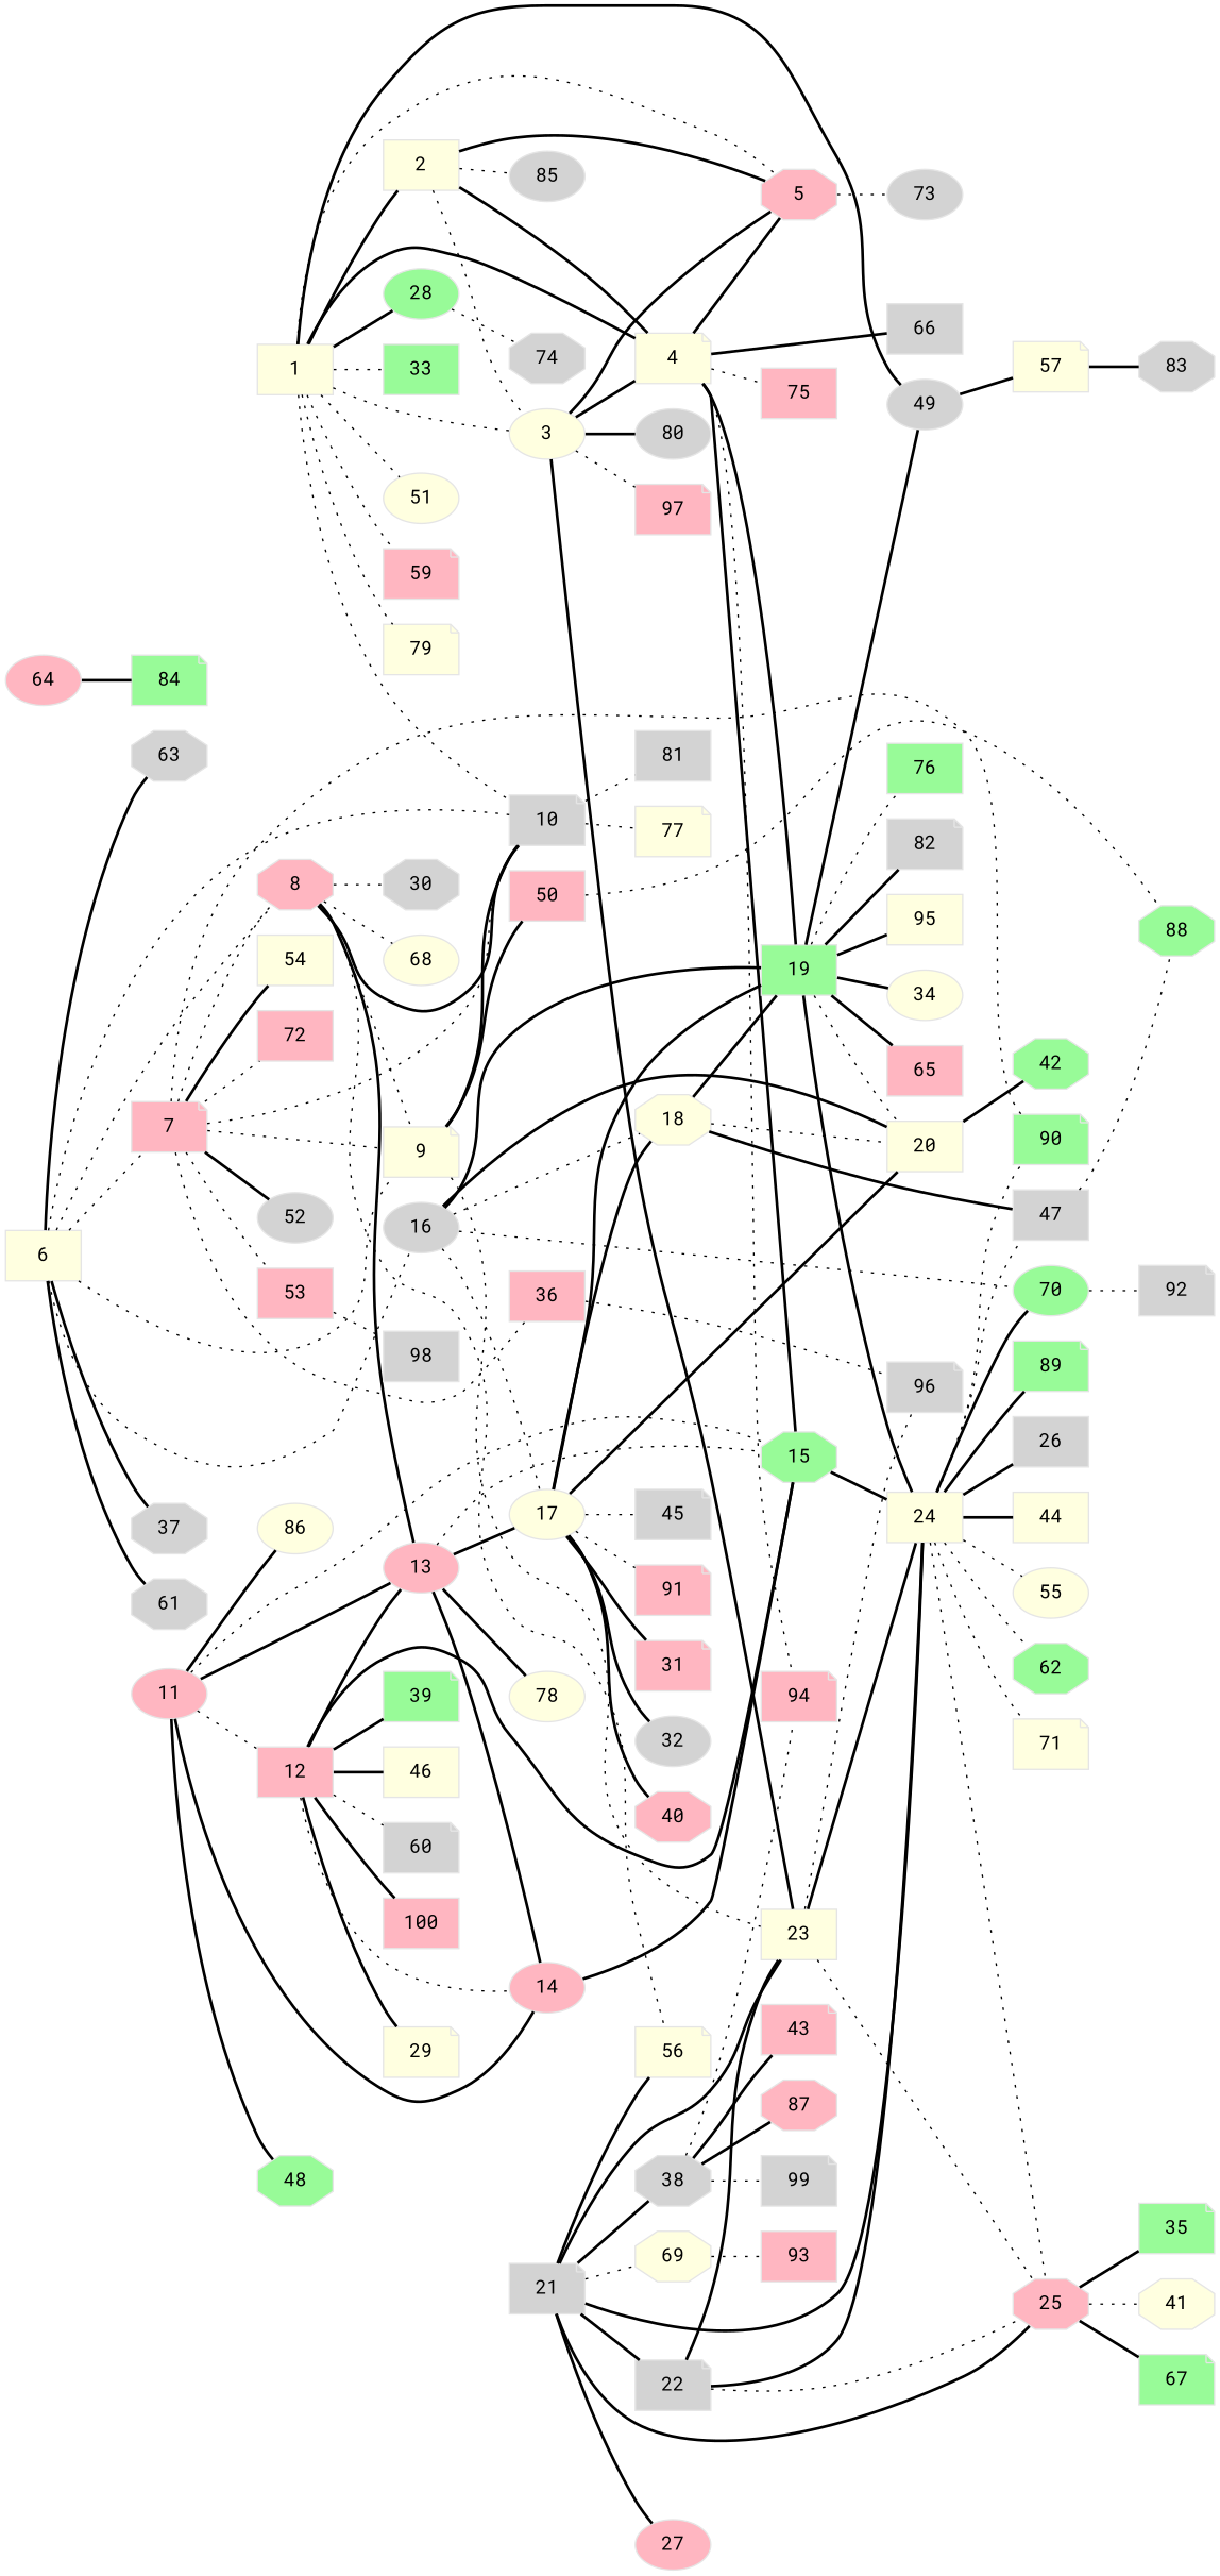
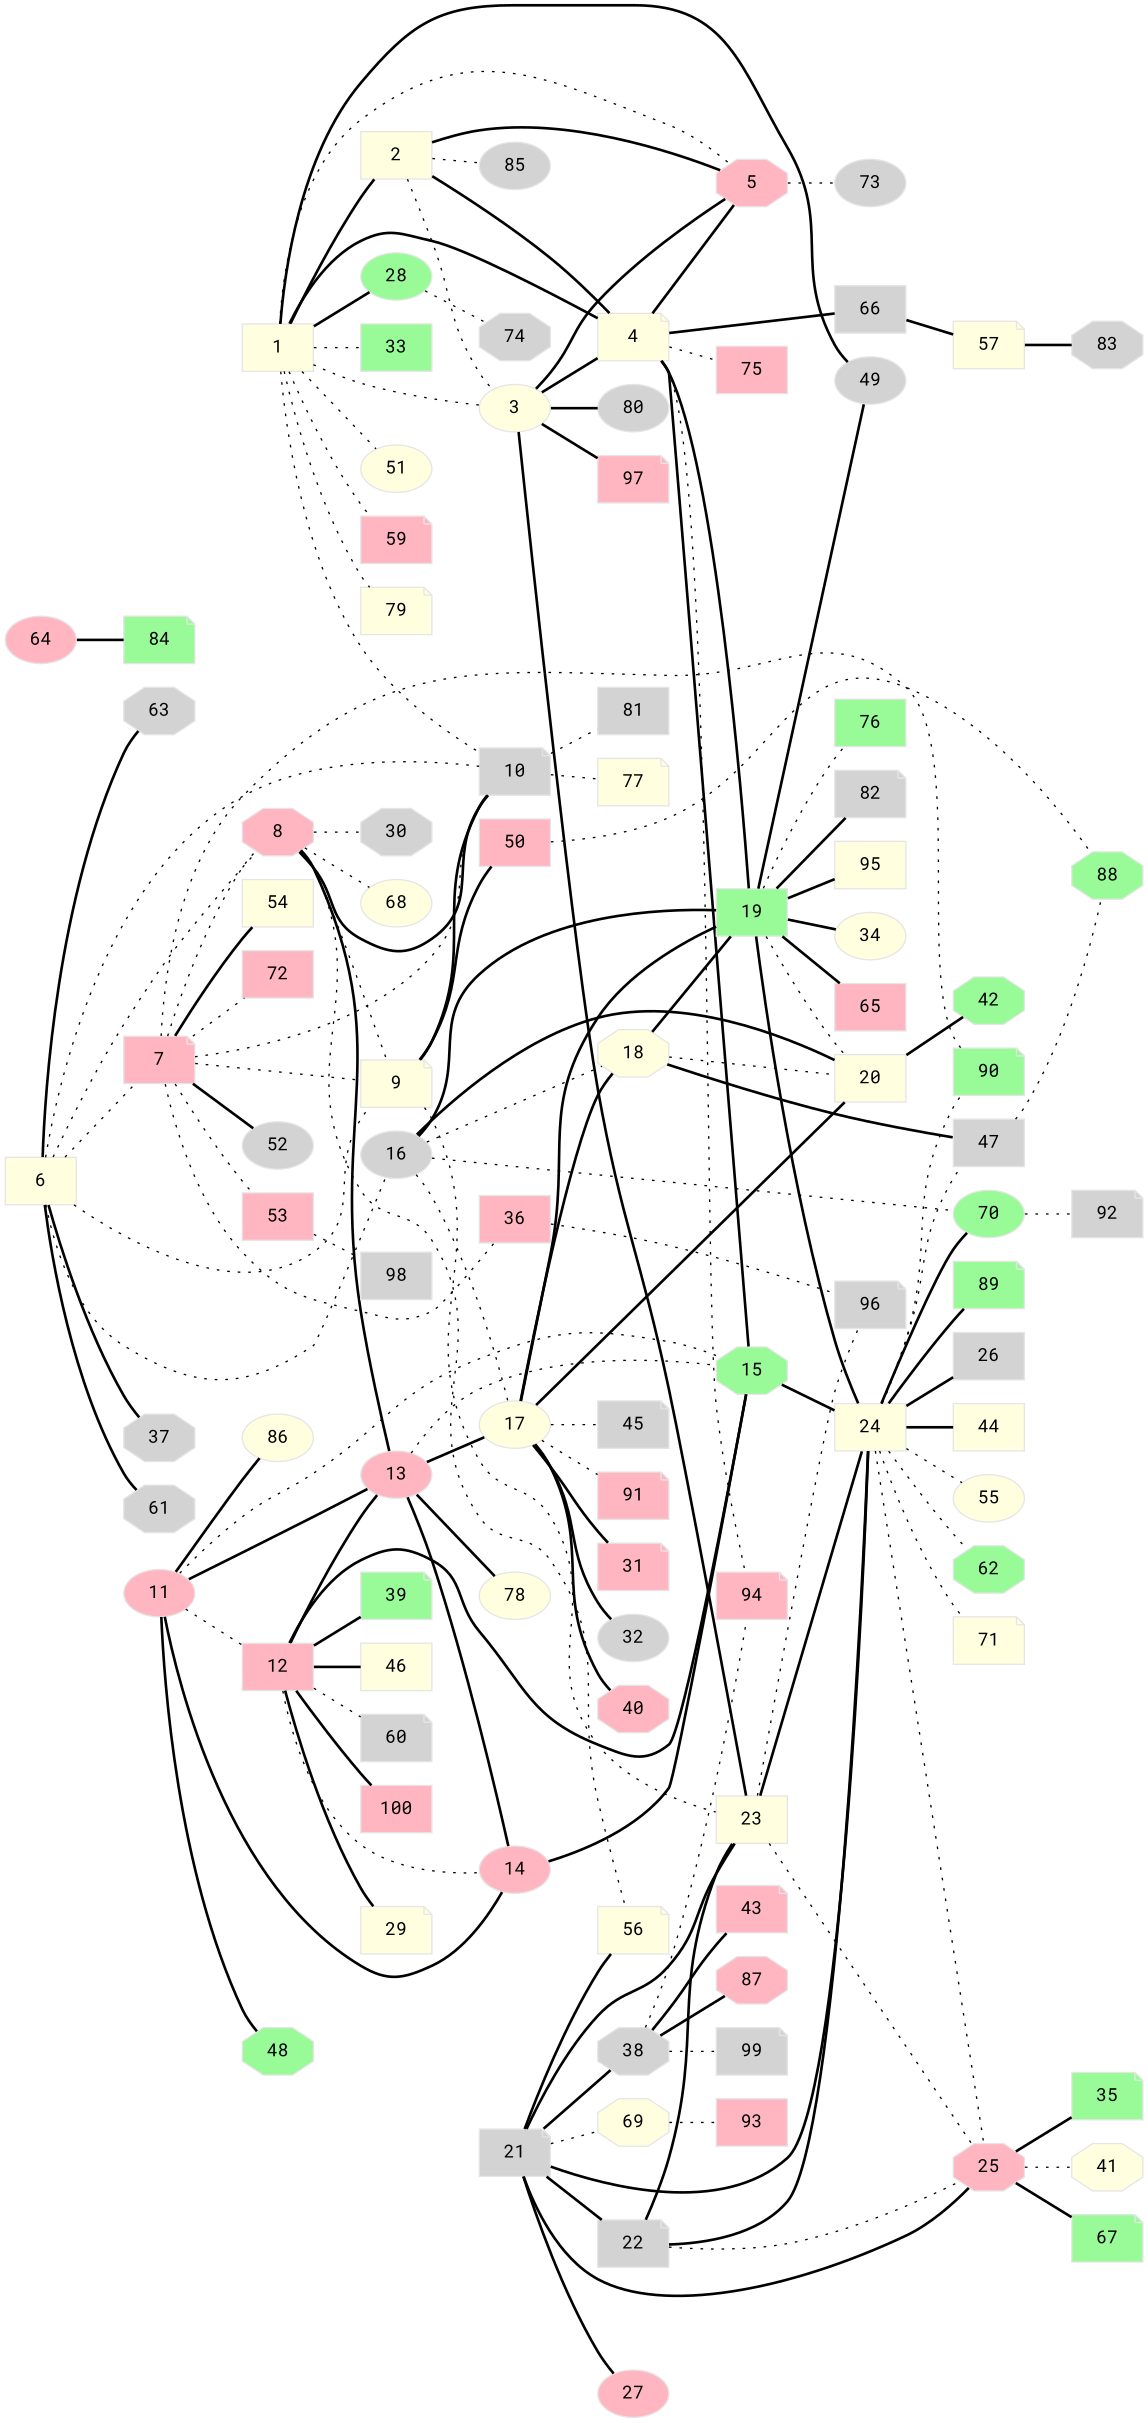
  graph {
    fontname="Roboto Mono"
    rankdir=LR
    node [color=gray90 fillcolor=lightyellow fontname="Roboto Mono" shape=note style=filled]
    edge [fontname="Roboto Mono" style=bold]
    1 [shape=box]
    2 [shape=box]
    3 [shape=ellipse]
    4
    5 [fillcolor=lightpink shape=octagon]
    10 [fillcolor=lightgrey]
    28 [fillcolor=palegreen shape=ellipse]
    33 [fillcolor=palegreen shape=box]
    49 [fillcolor=lightgrey shape=ellipse]
    51 [shape=ellipse]
    59 [fillcolor=lightpink]
    79
    85 [fillcolor=lightgrey shape=ellipse]
    23 [shape=box]
    80 [fillcolor=lightgrey shape=ellipse]
    97 [fillcolor=lightpink]
    15 [fillcolor=palegreen shape=octagon]
    19 [fillcolor=palegreen shape=box]
    66 [fillcolor=lightgrey shape=box]
    75 [fillcolor=lightpink shape=box]
    94 [fillcolor=lightpink]
    73 [fillcolor=lightgrey shape=ellipse]
    77
    81 [fillcolor=lightgrey shape=box]
    74 [fillcolor=lightgrey shape=octagon]
    57
    24 [shape=box]
    25 [fillcolor=lightpink shape=octagon]
    96 [fillcolor=lightgrey]
    20 [shape=box]
    34 [shape=ellipse]
    65 [fillcolor=lightpink shape=box]
    76 [fillcolor=palegreen shape=box]
    82 [fillcolor=lightgrey]
    95 [shape=box]
    6 [shape=box]
    7 [fillcolor=lightpink]
    8 [fillcolor=lightpink shape=octagon]
    9
    16 [fillcolor=lightgrey shape=ellipse]
    37 [fillcolor=lightgrey shape=octagon]
    61 [fillcolor=lightgrey shape=octagon]
    63 [fillcolor=lightgrey shape=octagon]
    36 [fillcolor=lightpink shape=box]
    52 [fillcolor=lightgrey shape=ellipse]
    53 [fillcolor=lightpink shape=box]
    54 [shape=box]
    72 [fillcolor=lightpink shape=box]
    90 [fillcolor=palegreen]
    13 [fillcolor=lightpink shape=ellipse]
    30 [fillcolor=lightgrey shape=octagon]
    56
    68 [shape=ellipse]
    50 [fillcolor=lightpink shape=box]
    17 [shape=ellipse]
    18 [shape=octagon]
    70 [fillcolor=palegreen shape=ellipse]
    98 [fillcolor=lightgrey shape=box]
    14 [fillcolor=lightpink shape=ellipse]
    78 [shape=ellipse]
    88 [fillcolor=palegreen shape=octagon]
    11 [fillcolor=lightpink shape=ellipse]
    12 [fillcolor=lightpink shape=box]
    48 [fillcolor=palegreen shape=octagon]
    86 [shape=ellipse]
    29
    39 [fillcolor=palegreen]
    46 [shape=box]
    60 [fillcolor=lightgrey]
    100 [fillcolor=lightpink shape=box]
    31 [fillcolor=lightpink]
    32 [fillcolor=lightgrey shape=ellipse]
    40 [fillcolor=lightpink shape=octagon]
    45 [fillcolor=lightgrey]
    91 [fillcolor=lightpink]
    47 [fillcolor=lightgrey shape=box]
    26 [fillcolor=lightgrey shape=box]
    44 [shape=box]
    55 [shape=ellipse]
    62 [fillcolor=palegreen shape=octagon]
    71
    89 [fillcolor=palegreen]
    42 [fillcolor=palegreen shape=octagon]
    92 [fillcolor=lightgrey]
    21 [fillcolor=lightgrey]
    22 [fillcolor=lightgrey]
    27 [fillcolor=lightpink shape=ellipse]
    38 [fillcolor=lightgrey shape=octagon]
    69 [shape=octagon]
    35 [fillcolor=palegreen]
    41 [shape=octagon]
    67 [fillcolor=palegreen]
    43 [fillcolor=lightpink]
    87 [fillcolor=lightpink shape=octagon]
    99 [fillcolor=lightgrey]
    93 [fillcolor=lightpink shape=box]
    83 [fillcolor=lightgrey shape=octagon]
    64 [fillcolor=lightpink shape=ellipse]
    84 [fillcolor=palegreen]
    1 -- 2
    1 -- 3 [style=dotted]
    1 -- 4
    1 -- 5 [style=dotted]
    1 -- 10 [style=dotted]
    1 -- 28
    1 -- 33 [style=dotted]
    1 -- 49
    1 -- 51 [style=dotted]
    1 -- 59 [style=dotted]
    1 -- 79 [style=dotted]
    2 -- 3 [style=dotted]
    2 -- 4
    2 -- 5
    2 -- 85 [style=dotted]
    3 -- 4
    3 -- 5
    3 -- 23
    3 -- 80
-   3 -- 97 [style=dotted]
+   3 -- 97
    4 -- 5
    4 -- 15
    4 -- 19
    4 -- 66
    4 -- 75 [style=dotted]
    4 -- 94 [style=dotted]
    5 -- 73 [style=dotted]
    10 -- 77 [style=dotted]
    10 -- 81 [style=dotted]
    28 -- 74 [style=dotted]
-   49 -- 57
+   66 -- 57
    23 -- 24
    23 -- 25 [style=dotted]
    23 -- 96 [style=dotted]
    15 -- 24
    19 -- 49
    19 -- 24
    19 -- 20 [style=dotted]
    19 -- 34
    19 -- 65
    19 -- 76 [style=dotted]
    19 -- 82
    19 -- 95
    57 -- 83
    24 -- 25 [style=dotted]
    24 -- 90 [style=dotted]
    24 -- 70
    24 -- 47 [style=dotted]
    24 -- 26
    24 -- 44
    24 -- 55 [style=dotted]
    24 -- 62 [style=dotted]
    24 -- 71 [style=dotted]
    24 -- 89
    25 -- 35
    25 -- 41 [style=dotted]
    25 -- 67
    20 -- 42
    6 -- 10 [style=dotted]
    6 -- 7 [style=dotted]
    6 -- 8 [style=dotted]
    6 -- 9 [style=dotted]
    6 -- 16 [style=dotted]
    6 -- 37
    6 -- 61
    6 -- 63
    7 -- 10 [style=dotted]
    7 -- 8 [style=dotted]
    7 -- 9 [style=dotted]
    7 -- 36 [style=dotted]
    7 -- 52
    7 -- 53 [style=dotted]
    7 -- 54
    7 -- 72 [style=dotted]
    7 -- 90 [style=dotted]
    8 -- 10
    8 -- 9 [style=dotted]
    8 -- 13
    8 -- 30 [style=dotted]
    8 -- 56 [style=dotted]
    8 -- 68 [style=dotted]
    9 -- 10
    9 -- 23 [style=dotted]
    9 -- 50
    16 -- 19
    16 -- 20
    16 -- 17 [style=dotted]
    16 -- 18 [style=dotted]
    16 -- 70 [style=dotted]
    36 -- 96 [style=dotted]
    53 -- 98 [style=dotted]
    13 -- 15 [style=dotted]
    13 -- 17
    13 -- 14
    13 -- 78
    50 -- 88 [style=dotted]
    17 -- 19
    17 -- 20
    17 -- 18
    17 -- 31
    17 -- 32
    17 -- 40
    17 -- 45 [style=dotted]
    17 -- 91 [style=dotted]
    18 -- 19
    18 -- 20 [style=dotted]
    18 -- 47
    70 -- 92 [style=dotted]
    14 -- 15
    11 -- 15 [style=dotted]
    11 -- 13
    11 -- 14
    11 -- 12 [style=dotted]
    11 -- 48
    11 -- 86
    12 -- 15
    12 -- 13
    12 -- 14 [style=dotted]
    12 -- 29
    12 -- 39
    12 -- 46
    12 -- 60 [style=dotted]
    12 -- 100
    47 -- 88 [style=dotted]
    21 -- 23
    21 -- 24
    21 -- 25
    21 -- 56
    21 -- 22
    21 -- 27
    21 -- 38
    21 -- 69 [style=dotted]
    22 -- 23
    22 -- 24
    22 -- 25 [style=dotted]
    38 -- 94 [style=dotted]
    38 -- 43
    38 -- 87
    38 -- 99 [style=dotted]
    69 -- 93 [style=dotted]
    64 -- 84
  }
